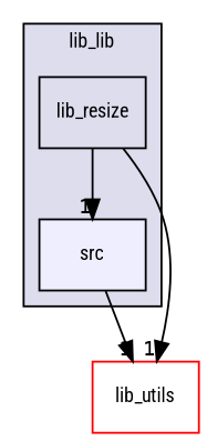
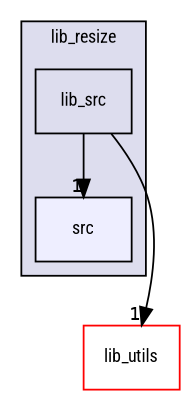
  digraph {
    compound=true
    fontname="Roboto Condensed"
    node [fontname="Roboto Condensed" fontsize=10 shape=box style=filled]
    edge [fontname="Roboto Condensed" headlabel=1 labeldistance=1.5 labelfontname=Helvetica labelfontsize=10]
-   n1 [label=lib_resize style=""]
+   n1 [label=lib_src style=""]
    n2 [fillcolor="#eeeeff" label=src pencolor=black]
    n3 [color=red fillcolor=white label=lib_utils]
    subgraph cluster_1 {
      bgcolor="#ddddee"
      fontsize=10
-     label=lib_lib
+     label=lib_resize
      pencolor=black
      n1
      n2
    }
    n1 -> n2
    n1 -> n3
-   n2 -> n3
  }
